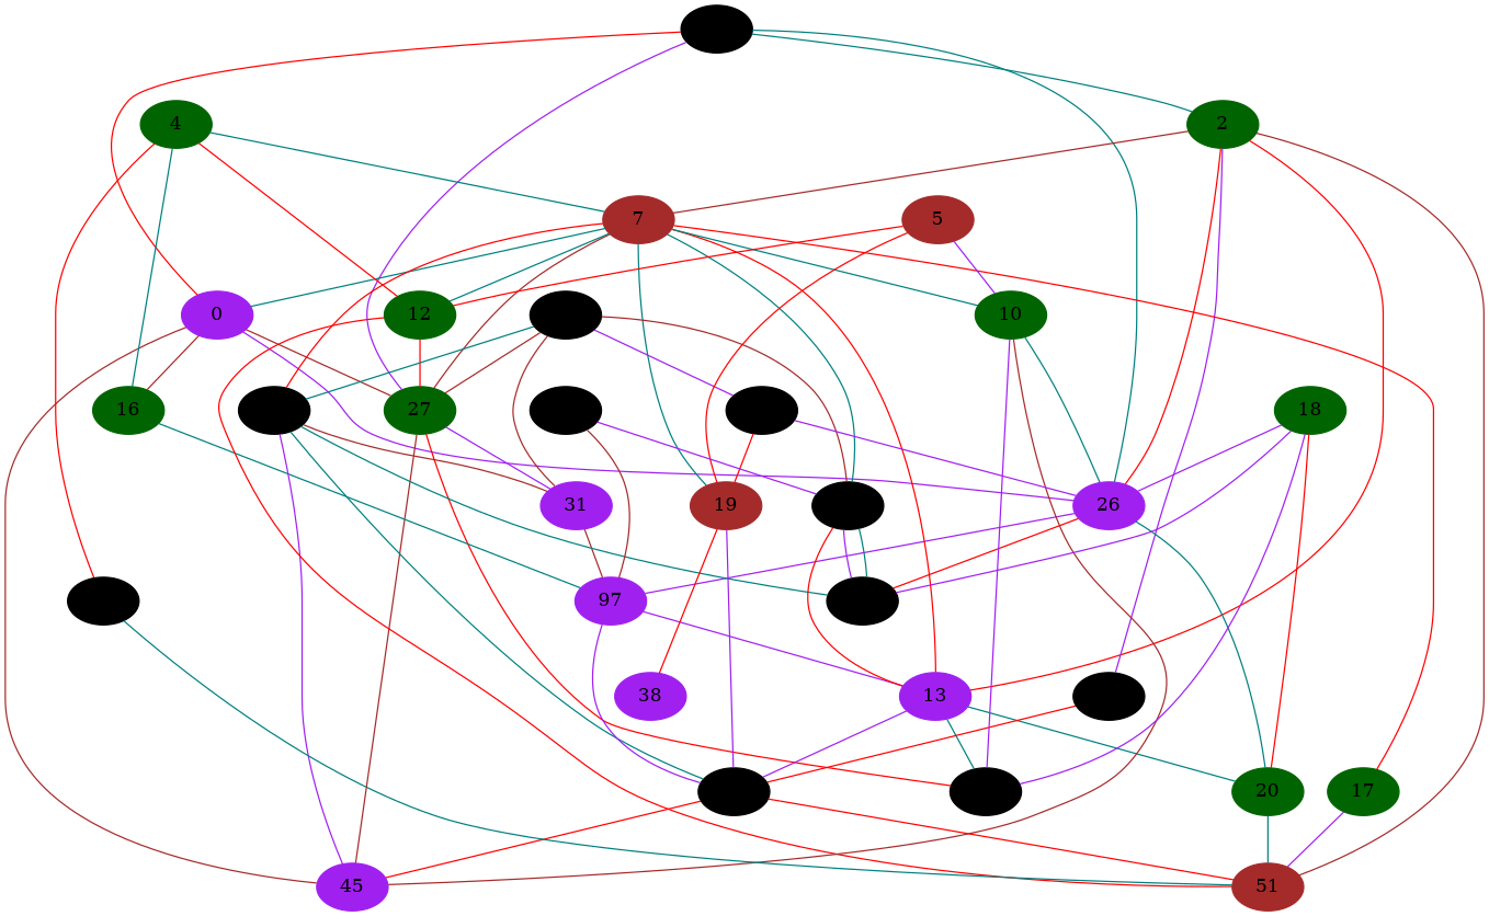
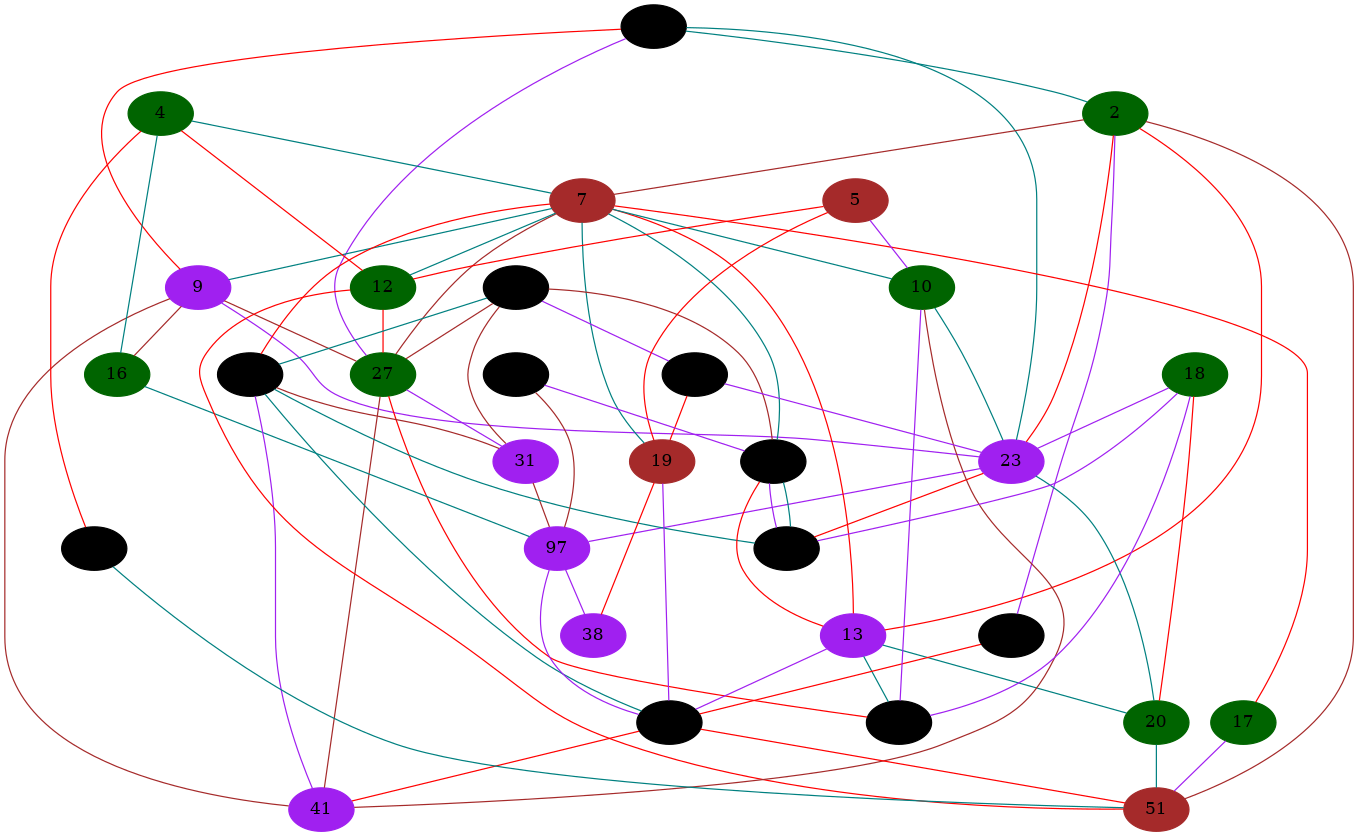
  graph {
    node [color=black style=filled]
    edge [color=red]
    1 [super="+28"]
    2 [color=darkgreen super="+42"]
-   9 [color=purple super="+47" label=0]
-   23 [color=purple super="+26" label=26]
+   9 [color=purple super="+47"]
+   23 [color=purple super="+26"]
    27 [color=darkgreen super="+45"]
    7 [color=brown super="+52"]
    13 [color=purple super="+30"]
    14
    51 [color=brown super="+53"]
    16 [color=darkgreen]
-   41 [color=purple label=45]
+   41 [color=purple]
    n12 [color=purple label=97 super="+48"]
    43 [super="+50"]
    31 [color=purple]
    39
    8 [super="+35"]
    11 [super="+33"]
    12 [color=darkgreen super="+36"]
    10 [color=darkgreen super="+40"]
    19 [color=brown]
    17 [color=darkgreen super="+49"]
    24 [super="+34"]
    20 [color=darkgreen]
    3 [super="+32"]
    15 [super="+44"]
    4 [color=darkgreen super="+21"]
    25
    5 [color=brown super="+29"]
    38 [color=purple]
    6
    18 [color=darkgreen super="+22"]
    1 -- 2 [color=teal]
    1 -- 9
    1 -- 23 [color=teal]
    1 -- 27 [color=purple]
    2 -- 23
    2 -- 7 [color=brown]
    2 -- 13
    2 -- 14 [color=purple]
    2 -- 51 [color=brown]
    9 -- 23 [color=purple]
    9 -- 27 [color=brown]
    9 -- 16 [color=brown]
    9 -- 41 [color=brown]
    23 -- n12 [color=purple]
    23 -- 43
    27 -- 41 [color=brown]
    27 -- 31 [color=purple]
    27 -- 39
    7 -- 9 [color=teal]
    7 -- 27 [color=brown]
    7 -- 13
    7 -- 8
    7 -- 11 [color=teal]
    7 -- 12 [color=teal]
    7 -- 10 [color=teal]
    7 -- 19 [color=teal]
    7 -- 17
    13 -- 39 [color=teal]
    13 -- 24 [color=purple]
    13 -- 20 [color=teal]
    14 -- 24
    16 -- n12 [color=teal]
-   n12 -- 13 [color=purple]
+   n12 -- 38 [color=purple]
    31 -- n12 [color=brown]
    8 -- 41 [color=purple]
    8 -- 43 [color=teal]
    8 -- 31 [color=brown]
    8 -- 24 [color=teal]
    11 -- 13
    11 -- 43 [color=purple]
    11 -- 43 [color=teal]
    12 -- 27
    12 -- 51
    10 -- 23 [color=teal]
    10 -- 41 [color=brown]
    10 -- 39 [color=purple]
    19 -- 24 [color=purple]
    19 -- 38
    17 -- 51 [color=purple weight=2]
    24 -- 51
    24 -- 41
    24 -- n12 [color=purple]
    20 -- 23 [color=teal]
    20 -- 51 [color=teal]
    3 -- 27 [color=brown]
    3 -- 31 [color=brown]
    3 -- 8 [color=teal]
    3 -- 11 [color=brown]
    3 -- 15 [color=purple]
    15 -- 23 [color=purple]
    15 -- 19 [weight=2]
    4 -- 7 [color=teal]
    4 -- 16 [color=teal]
    4 -- 12
    4 -- 25
    25 -- 51 [color=teal]
    5 -- 12 [weight=2]
    5 -- 10 [color=purple weight=2]
    5 -- 19
    6 -- n12 [color=brown]
    6 -- 11 [color=purple]
    18 -- 23 [color=purple]
    18 -- 43 [color=purple]
    18 -- 39 [color=purple]
    18 -- 20
  }
